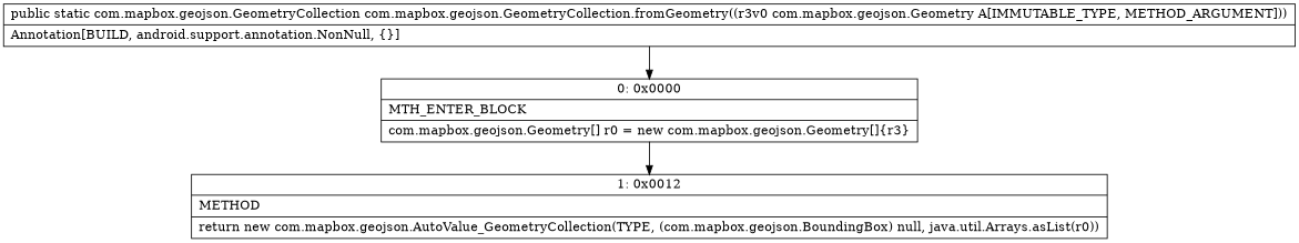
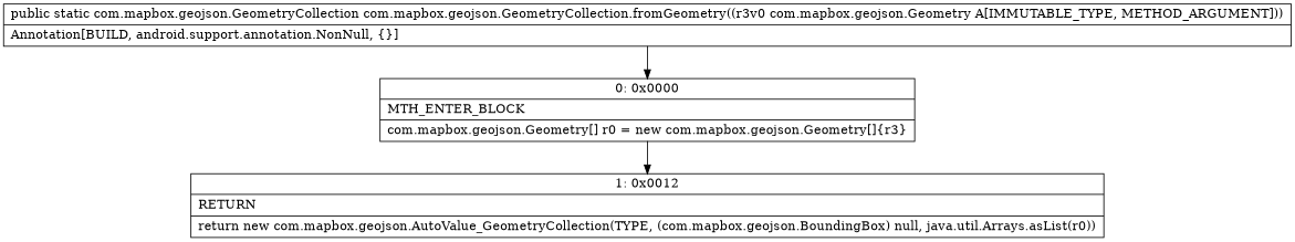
  digraph {
    node [shape=record]
    n1 [label="{0\:\ 0x0000|MTH_ENTER_BLOCK\l|com.mapbox.geojson.Geometry[] r0 = new com.mapbox.geojson.Geometry[]\{r3\}\l}"]
-   n2 [label="{1\:\ 0x0012|METHOD\l|return new com.mapbox.geojson.AutoValue_GeometryCollection(TYPE, (com.mapbox.geojson.BoundingBox) null, java.util.Arrays.asList(r0))\l}"]
+   n2 [label="{1\:\ 0x0012|RETURN\l|return new com.mapbox.geojson.AutoValue_GeometryCollection(TYPE, (com.mapbox.geojson.BoundingBox) null, java.util.Arrays.asList(r0))\l}"]
    n3 [label="{public static com.mapbox.geojson.GeometryCollection com.mapbox.geojson.GeometryCollection.fromGeometry((r3v0 com.mapbox.geojson.Geometry A[IMMUTABLE_TYPE, METHOD_ARGUMENT]))  | Annotation[BUILD, android.support.annotation.NonNull, \{\}]\l}"]
    n1 -> n2
    n3 -> n1
  }
